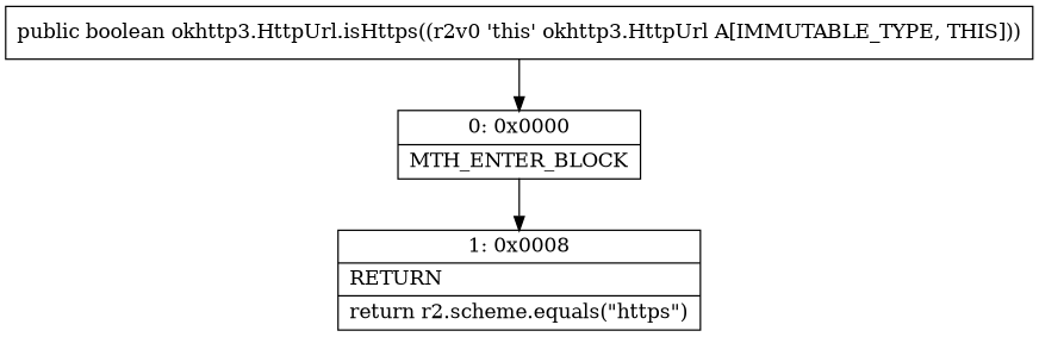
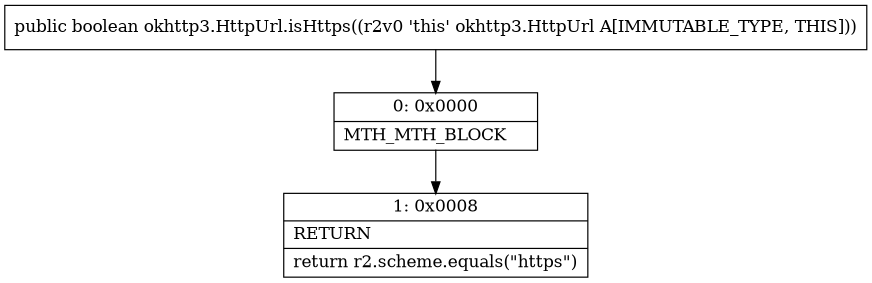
  digraph {
    node [shape=record]
-   n1 [label="{0\:\ 0x0000|MTH_ENTER_BLOCK\l}"]
+   n1 [label="{0\:\ 0x0000|MTH_MTH_BLOCK\l}"]
    n2 [label="{1\:\ 0x0008|RETURN\l|return r2.scheme.equals(\"https\")\l}"]
    n3 [label="{public boolean okhttp3.HttpUrl.isHttps((r2v0 'this' okhttp3.HttpUrl A[IMMUTABLE_TYPE, THIS])) }"]
    n1 -> n2
    n3 -> n1
  }
